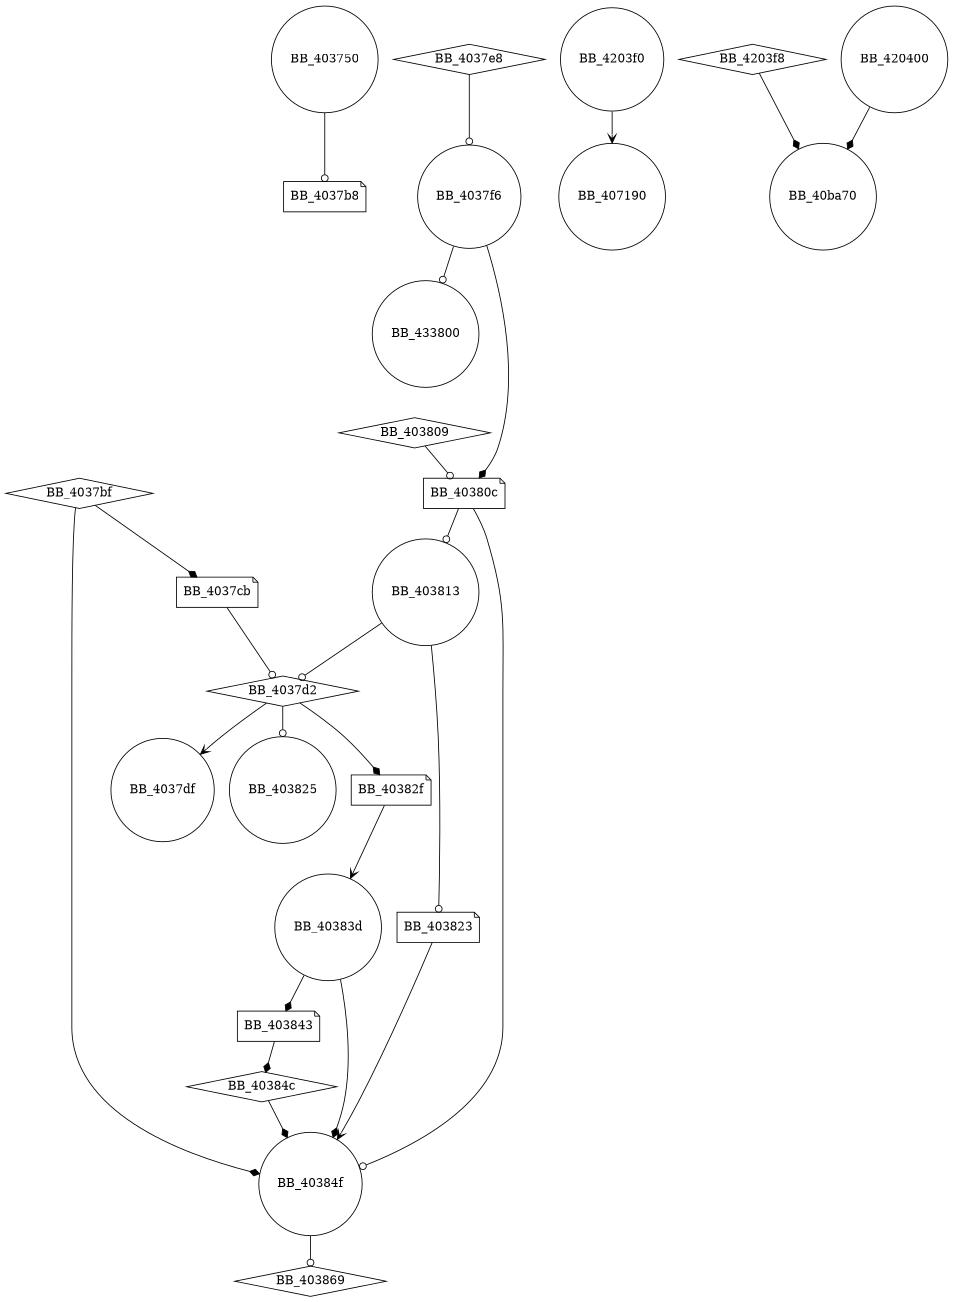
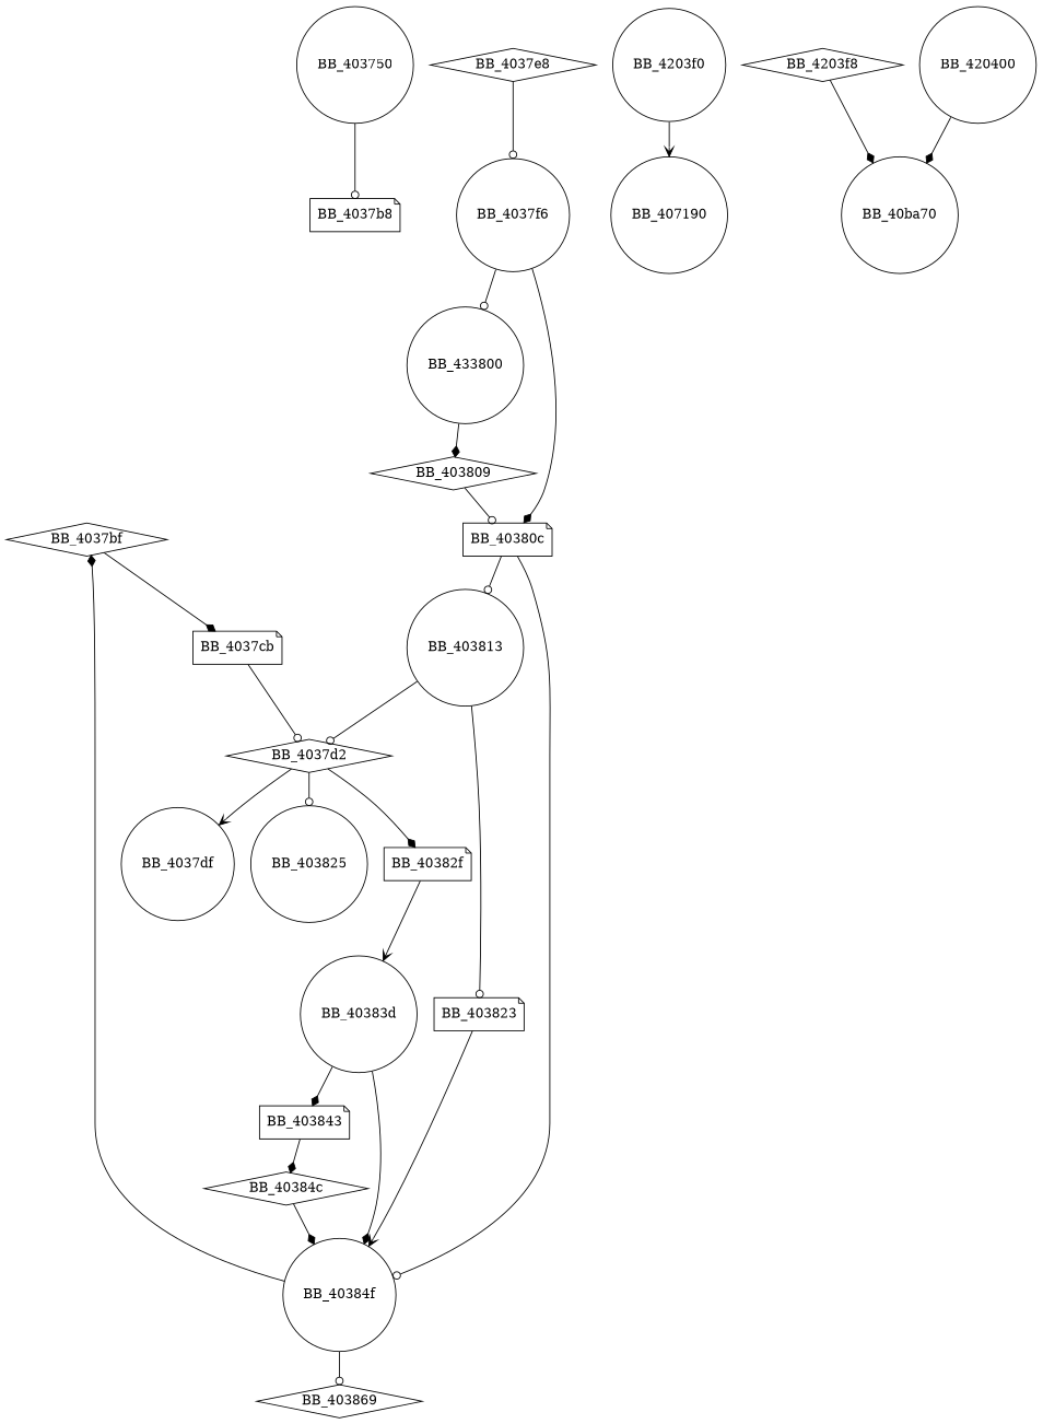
  digraph {
    node [shape=circle]
    edge [arrowhead=odot]
    BB_4037b8 [shape=note]
    BB_403750
    BB_4037bf [shape=diamond]
    BB_4037cb [shape=note]
    BB_40384f
    BB_4037d2 [shape=diamond]
    BB_403869 [shape=diamond]
    BB_4037df
    BB_403825
    BB_40382f [shape=note]
    BB_4037e8 [shape=diamond]
    BB_4037f6
    BB_40383d
    n14 [label=BB_433800]
    BB_40380c [shape=note]
    BB_403809 [shape=diamond]
    BB_403813
    BB_403823 [shape=note]
    BB_403843 [shape=note]
    BB_40384c [shape=diamond]
    BB_4203f0
    BB_407190
    BB_4203f8 [shape=diamond]
    BB_40ba70
    BB_420400
    BB_403750 -> BB_4037b8
    BB_4037bf -> BB_4037cb [arrowhead=diamond]
-   BB_4037bf -> BB_40384f [arrowhead=diamond]
+   BB_40384f -> BB_4037bf [arrowhead=diamond]
    BB_4037cb -> BB_4037d2
    BB_40384f -> BB_403869
    BB_4037d2 -> BB_4037df [arrowhead=vee]
    BB_4037d2 -> BB_403825
    BB_4037d2 -> BB_40382f [arrowhead=diamond]
    BB_40382f -> BB_40383d [arrowhead=vee]
    BB_4037e8 -> BB_4037f6
    BB_4037f6 -> n14
    BB_4037f6 -> BB_40380c [arrowhead=diamond]
    BB_40383d -> BB_40384f [arrowhead=diamond]
    BB_40383d -> BB_403843 [arrowhead=diamond]
+   n14 -> BB_403809 [arrowhead=diamond]
    BB_40380c -> BB_40384f
    BB_40380c -> BB_403813
    BB_403809 -> BB_40380c
    BB_403813 -> BB_4037d2
    BB_403813 -> BB_403823
    BB_403823 -> BB_40384f [arrowhead=vee]
    BB_403843 -> BB_40384c [arrowhead=diamond]
    BB_40384c -> BB_40384f [arrowhead=diamond]
    BB_4203f0 -> BB_407190 [arrowhead=vee]
    BB_4203f8 -> BB_40ba70 [arrowhead=diamond]
    BB_420400 -> BB_40ba70 [arrowhead=diamond]
  }
